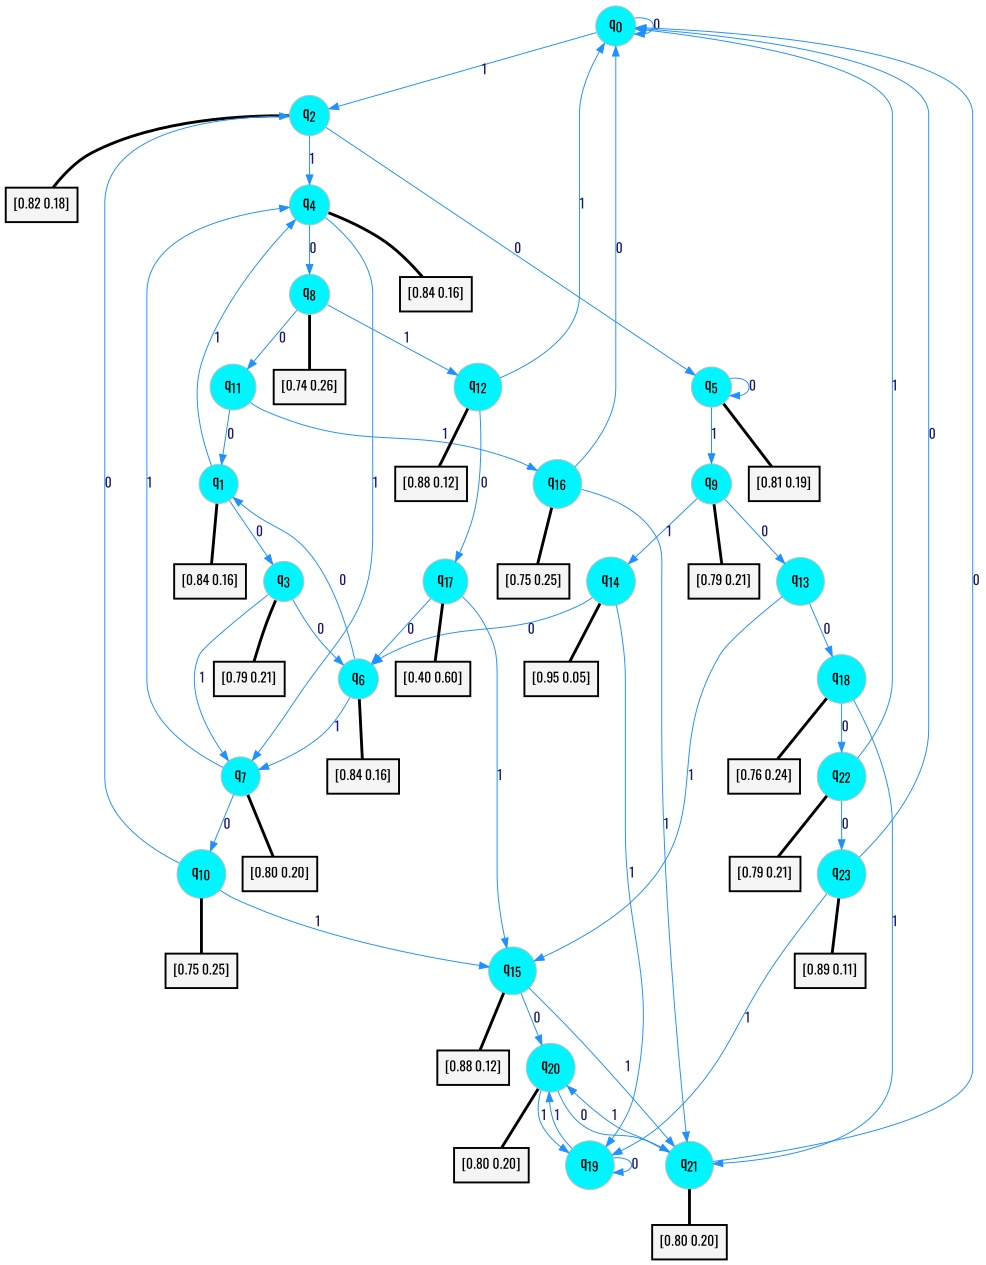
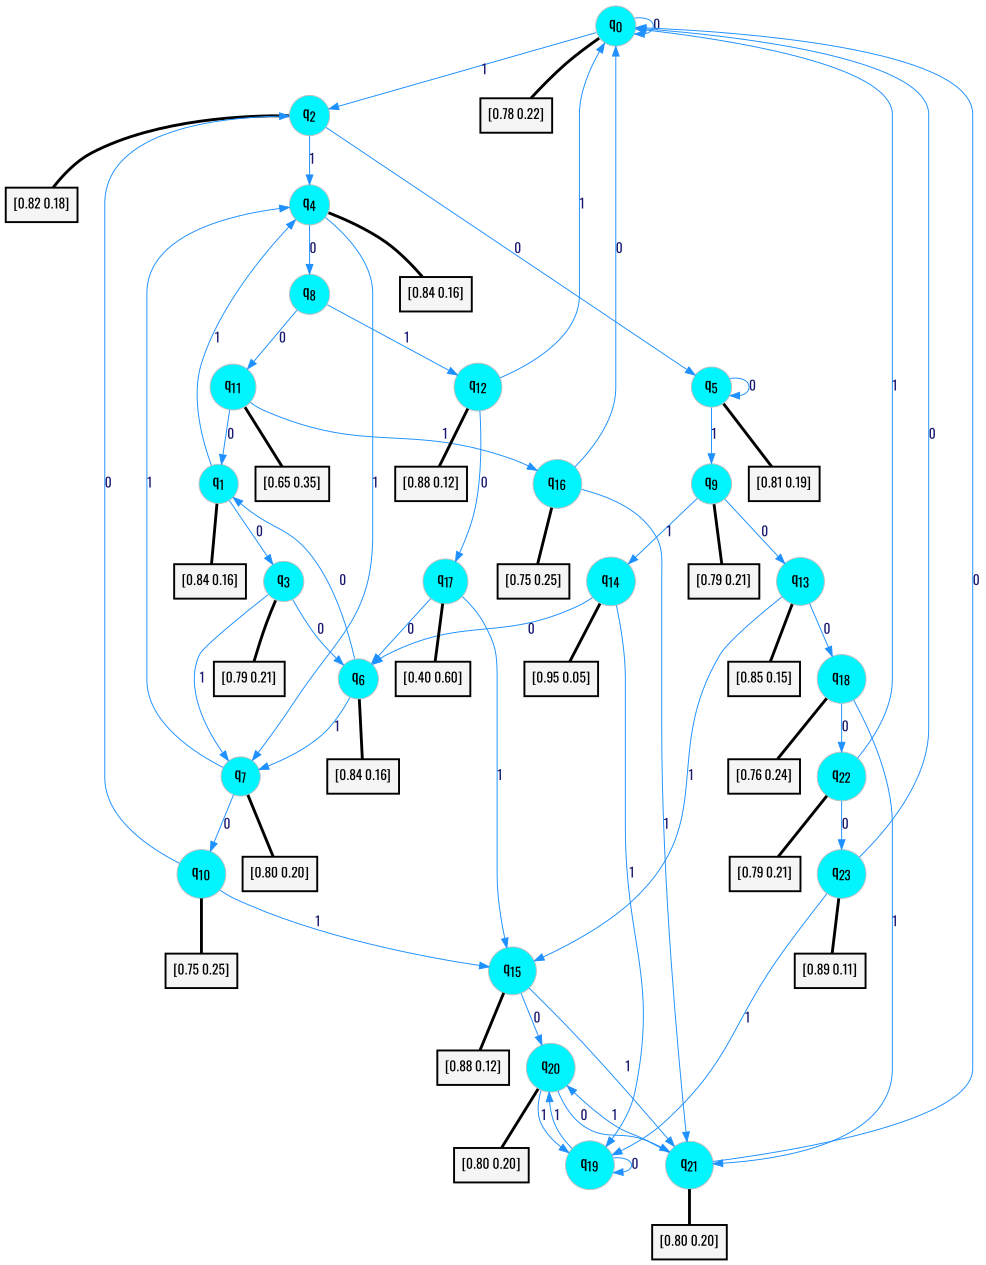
  digraph {
    fontname=Oswald
    rankdir=TD
    node [color=gray fillcolor=turquoise1 fontcolor=black fontname=Oswald fontsize=16 fontweight=bold shape=circle style=filled]
    edge [arrowsize=1 color=dodgerblue1 fontcolor=midnightblue fontname=Oswald fontweight=bold penwidth=1 style=solid weight=20]
    n1 [label=<q<SUB>0</SUB>>]
    n2 [label=<q<SUB>2</SUB>>]
+   n3 [color=black fillcolor=whitesmoke fontsize=14 label="[0.78 0.22]" penwidth=2 shape=box]
    n4 [label=<q<SUB>4</SUB>>]
    n5 [label=<q<SUB>5</SUB>>]
    n6 [color=black fillcolor=whitesmoke fontsize=14 label="[0.82 0.18]" penwidth=2 shape=box]
    n7 [label=<q<SUB>1</SUB>>]
    n8 [label=<q<SUB>3</SUB>>]
    n9 [color=black fillcolor=whitesmoke fontsize=14 label="[0.84 0.16]" penwidth=2 shape=box]
    n10 [label=<q<SUB>6</SUB>>]
    n11 [label=<q<SUB>7</SUB>>]
    n12 [color=black fillcolor=whitesmoke fontsize=14 label="[0.79 0.21]" penwidth=2 shape=box]
    n13 [label=<q<SUB>8</SUB>>]
    n14 [color=black fillcolor=whitesmoke fontsize=14 label="[0.84 0.16]" penwidth=2 shape=box]
    n15 [label=<q<SUB>9</SUB>>]
    n16 [color=black fillcolor=whitesmoke fontsize=14 label="[0.81 0.19]" penwidth=2 shape=box]
    n17 [color=black fillcolor=whitesmoke fontsize=14 label="[0.84 0.16]" penwidth=2 shape=box]
    n18 [label=<q<SUB>10</SUB>>]
    n19 [color=black fillcolor=whitesmoke fontsize=14 label="[0.80 0.20]" penwidth=2 shape=box]
    n20 [label=<q<SUB>11</SUB>>]
    n21 [label=<q<SUB>12</SUB>>]
-   n22 [color=black fillcolor=whitesmoke fontsize=14 label="[0.74 0.26]" penwidth=2 shape=box]
    n23 [label=<q<SUB>13</SUB>>]
    n24 [label=<q<SUB>14</SUB>>]
    n25 [color=black fillcolor=whitesmoke fontsize=14 label="[0.79 0.21]" penwidth=2 shape=box]
    n26 [label=<q<SUB>15</SUB>>]
    n27 [color=black fillcolor=whitesmoke fontsize=14 label="[0.75 0.25]" penwidth=2 shape=box]
    n28 [label=<q<SUB>16</SUB>>]
+   n29 [color=black fillcolor=whitesmoke fontsize=14 label="[0.65 0.35]" penwidth=2 shape=box]
    n30 [label=<q<SUB>17</SUB>>]
    n31 [color=black fillcolor=whitesmoke fontsize=14 label="[0.88 0.12]" penwidth=2 shape=box]
    n32 [label=<q<SUB>18</SUB>>]
+   n33 [color=black fillcolor=whitesmoke fontsize=14 label="[0.85 0.15]" penwidth=2 shape=box]
    n34 [label=<q<SUB>19</SUB>>]
    n35 [color=black fillcolor=whitesmoke fontsize=14 label="[0.95 0.05]" penwidth=2 shape=box]
    n36 [label=<q<SUB>20</SUB>>]
    n37 [label=<q<SUB>21</SUB>>]
    n38 [color=black fillcolor=whitesmoke fontsize=14 label="[0.88 0.12]" penwidth=2 shape=box]
    n39 [color=black fillcolor=whitesmoke fontsize=14 label="[0.75 0.25]" penwidth=2 shape=box]
    n40 [color=black fillcolor=whitesmoke fontsize=14 label="[0.40 0.60]" penwidth=2 shape=box]
    n41 [label=<q<SUB>22</SUB>>]
    n42 [color=black fillcolor=whitesmoke fontsize=14 label="[0.76 0.24]" penwidth=2 shape=box]
    n43 [color=black fillcolor=whitesmoke fontsize=14 label="[0.80 0.20]" penwidth=2 shape=box]
    n44 [color=black fillcolor=whitesmoke fontsize=14 label="[0.80 0.20]" penwidth=2 shape=box]
    n45 [label=<q<SUB>23</SUB>>]
    n46 [color=black fillcolor=whitesmoke fontsize=14 label="[0.79 0.21]" penwidth=2 shape=box]
    n47 [color=black fillcolor=whitesmoke fontsize=14 label="[0.89 0.11]" penwidth=2 shape=box]
    n1 -> n1 [label=0]
    n1 -> n2 [label=1]
+   n1 -> n3 [arrowhead=none color=black penwidth=3]
    n2 -> n4 [label=1]
    n2 -> n5 [label=0]
    n2 -> n6 [arrowhead=none color=black penwidth=3]
    n4 -> n11 [label=1]
    n4 -> n13 [label=0]
    n4 -> n14 [arrowhead=none color=black penwidth=3]
    n5 -> n5 [label=0]
    n5 -> n15 [label=1]
    n5 -> n16 [arrowhead=none color=black penwidth=3]
    n7 -> n4 [label=1]
    n7 -> n8 [label=0]
    n7 -> n9 [arrowhead=none color=black penwidth=3]
    n8 -> n10 [label=0]
    n8 -> n11 [label=1]
    n8 -> n12 [arrowhead=none color=black penwidth=3]
    n10 -> n7 [label=0]
    n10 -> n11 [label=1]
    n10 -> n17 [arrowhead=none color=black penwidth=3]
    n11 -> n4 [label=1]
    n11 -> n18 [label=0]
    n11 -> n19 [arrowhead=none color=black penwidth=3]
    n13 -> n20 [label=0]
    n13 -> n21 [label=1]
-   n13 -> n22 [arrowhead=none color=black penwidth=3]
    n15 -> n23 [label=0]
    n15 -> n24 [label=1]
    n15 -> n25 [arrowhead=none color=black penwidth=3]
    n18 -> n2 [label=0]
    n18 -> n26 [label=1]
    n18 -> n27 [arrowhead=none color=black penwidth=3]
    n20 -> n7 [label=0]
    n20 -> n28 [label=1]
+   n20 -> n29 [arrowhead=none color=black penwidth=3]
    n21 -> n1 [label=1]
    n21 -> n30 [label=0]
    n21 -> n31 [arrowhead=none color=black penwidth=3]
    n23 -> n26 [label=1]
    n23 -> n32 [label=0]
+   n23 -> n33 [arrowhead=none color=black penwidth=3]
    n24 -> n10 [label=0]
    n24 -> n34 [label=1]
    n24 -> n35 [arrowhead=none color=black penwidth=3]
    n26 -> n36 [label=0]
    n26 -> n37 [label=1]
    n26 -> n38 [arrowhead=none color=black penwidth=3]
    n28 -> n1 [label=0]
    n28 -> n37 [label=1]
    n28 -> n39 [arrowhead=none color=black penwidth=3]
    n30 -> n10 [label=0]
    n30 -> n26 [label=1]
    n30 -> n40 [arrowhead=none color=black penwidth=3]
    n32 -> n37 [label=1]
    n32 -> n41 [label=0]
    n32 -> n42 [arrowhead=none color=black penwidth=3]
    n34 -> n34 [label=0]
    n34 -> n36 [label=1]
    n36 -> n34 [label=1]
    n36 -> n37 [label=0]
    n36 -> n43 [arrowhead=none color=black penwidth=3]
    n37 -> n1 [label=0]
    n37 -> n36 [label=1]
    n37 -> n44 [arrowhead=none color=black penwidth=3]
    n41 -> n1 [label=1]
    n41 -> n45 [label=0]
    n41 -> n46 [arrowhead=none color=black penwidth=3]
    n45 -> n1 [label=0]
    n45 -> n34 [label=1]
    n45 -> n47 [arrowhead=none color=black penwidth=3]
  }
